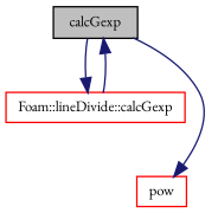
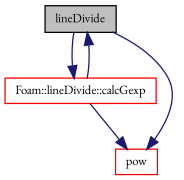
  digraph {
    fontname="EB Garamond"
    rankdir=TB
    node [color=red fontname="EB Garamond" fontsize=10 shape=record]
    edge [color=midnightblue fontname="EB Garamond" fontsize=10 labelfontname=Helvetica labelfontsize=10 style=solid]
-   n1 [color=black fillcolor=grey75 fontcolor=black height=0.2 label=calcGexp style=filled width=0.4]
+   n1 [color=black fillcolor=grey75 fontcolor=black height=0.2 label=lineDivide style=filled width=0.4]
    n2 [height=0.2 label="Foam::lineDivide::calcGexp" width=0.4]
    n3 [height=0.2 label=pow width=0.4]
    n1 -> n2
    n1 -> n3
    n2 -> n1
+   n2 -> n3
  }
